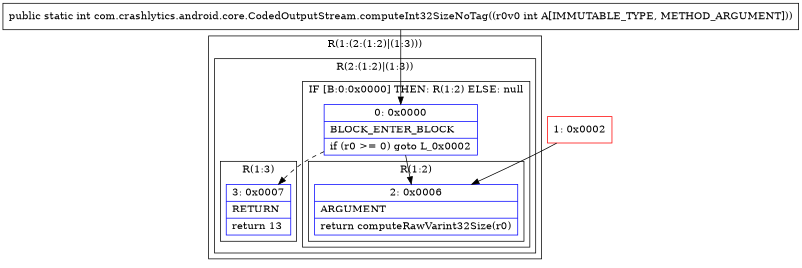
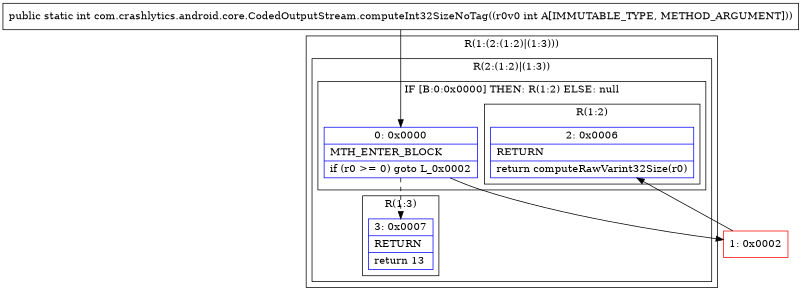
  digraph {
    node [color=blue shape=record]
-   n1 [label="{2\:\ 0x0006|ARGUMENT\l|return computeRawVarint32Size(r0)\l}"]
-   n2 [label="{0\:\ 0x0000|BLOCK_ENTER_BLOCK\l|if (r0 \>= 0) goto L_0x0002\l}"]
+   n1 [label="{2\:\ 0x0006|RETURN\l|return computeRawVarint32Size(r0)\l}"]
+   n2 [label="{0\:\ 0x0000|MTH_ENTER_BLOCK\l|if (r0 \>= 0) goto L_0x0002\l}"]
    n3 [label="{3\:\ 0x0007|RETURN\l|return 13\l}"]
    n4 [color=red label="{1\:\ 0x0002}"]
    n5 [label="{public static int com.crashlytics.android.core.CodedOutputStream.computeInt32SizeNoTag((r0v0 int A[IMMUTABLE_TYPE, METHOD_ARGUMENT])) }" color=""]
    subgraph cluster_1 {
      label="R(1:(2:(1:2)|(1:3)))"
      subgraph cluster_2 {
        label="R(2:(1:2)|(1:3))"
        subgraph cluster_3 {
          label="IF [B:0:0x0000] THEN: R(1:2) ELSE: null"
          n2
          subgraph cluster_4 {
            label="R(1:2)"
            n1
          }
        }
        subgraph cluster_5 {
          label="R(1:3)"
          n3
        }
      }
    }
    n2 -> n3 [style=dashed]
-   n2 -> n1
+   n2 -> n4
    n4 -> n1
    n5 -> n2
  }
